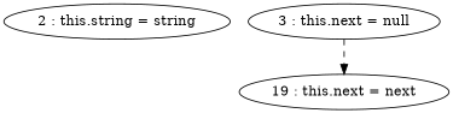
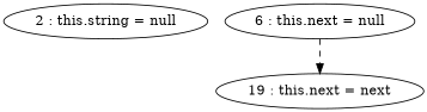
  digraph {
-   "2 : this.string = null" [label="2 : this.string = string"]
-   "3 : this.next = null"
+   "2 : this.string = null"
+   "3 : this.next = null" [label="6 : this.next = null"]
    "19 : this.next = next"
    "3 : this.next = null" -> "19 : this.next = next" [style=dashed]
  }
